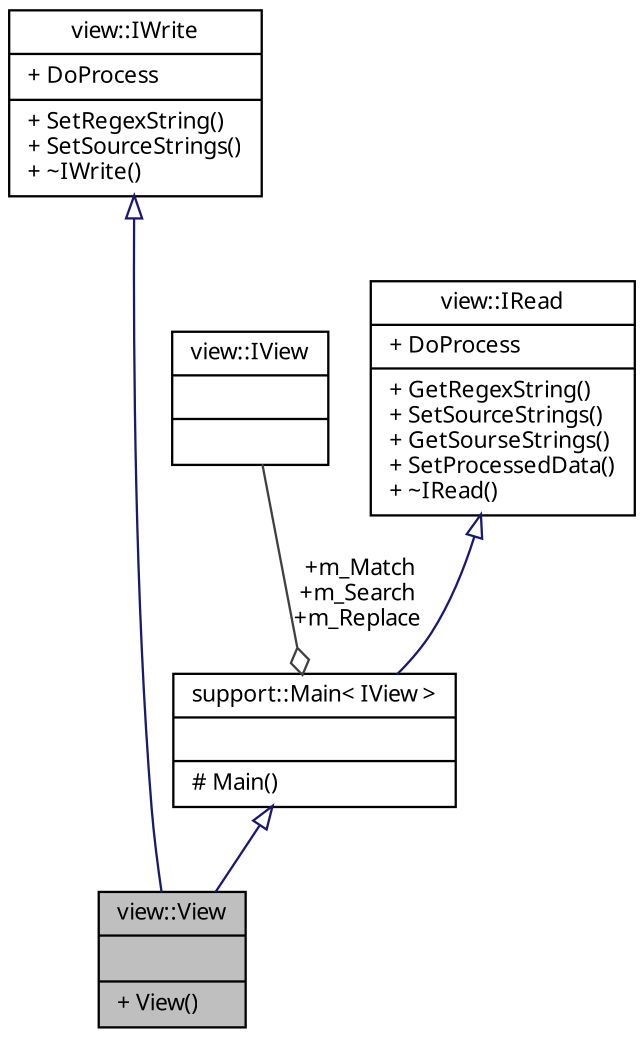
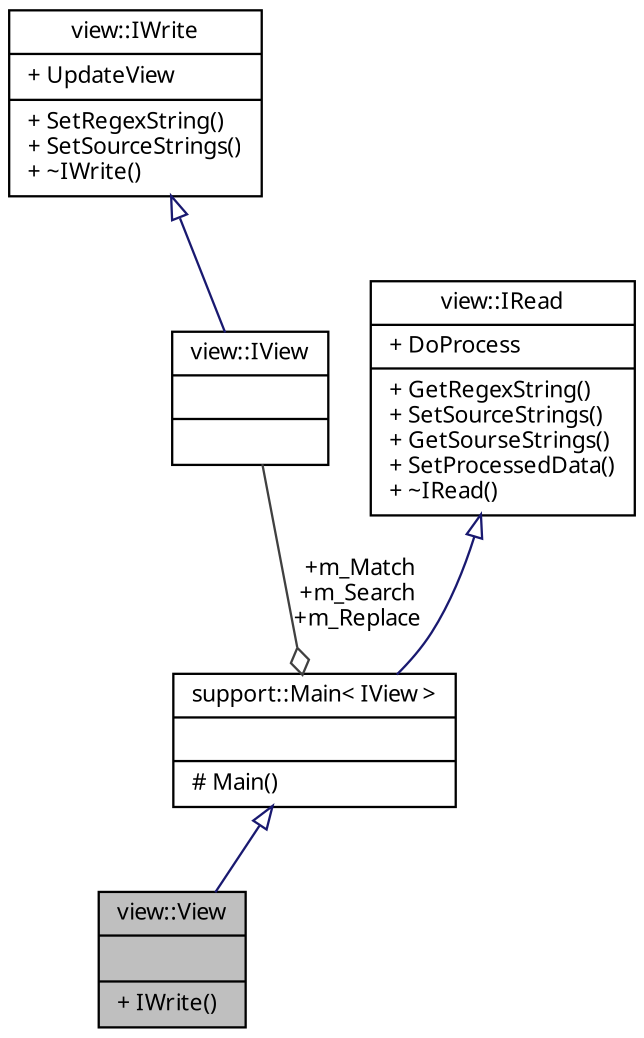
  digraph {
    node [color=black fillcolor=white fontname=Verdana fontsize=10 shape=record style=filled]
    edge [arrowtail=onormal color=midnightblue dir=back fontname=Verdana fontsize=10 labelfontname=Verdana labelfontsize=10 style=solid]
-   n1 [fillcolor=grey75 fontcolor=black height=0.2 label="{view::View\n||+ View()\l}" width=0.4]
+   n1 [fillcolor=grey75 fontcolor=black height=0.2 label="{view::View\n||+ IWrite()\l}" width=0.4]
    n2 [height=0.2 label="{support::Main\< IView \>\n||# Main()\l}" width=0.4]
    n3 [height=0.2 label="{view::IView\n||}" width=0.4]
    n4 [height=0.2 label="{view::IRead\n|+ DoProcess\l|+ GetRegexString()\l+ SetSourceStrings()\l+ GetSourseStrings()\l+ SetProcessedData()\l+ ~IRead()\l}" width=0.4]
-   n5 [height=0.2 label="{view::IWrite\n|+ DoProcess\l|+ SetRegexString()\l+ SetSourceStrings()\l+ ~IWrite()\l}" width=0.4]
+   n5 [height=0.2 label="{view::IWrite\n|+ UpdateView\l|+ SetRegexString()\l+ SetSourceStrings()\l+ ~IWrite()\l}" width=0.4]
    n2 -> n1
    n3 -> n2 [arrowhead=odiamond color=grey25 label=" +m_Match\n+m_Search\n+m_Replace" arrowtail="" dir=""]
    n4 -> n2
-   n5 -> n1
+   n5 -> n3
  }
